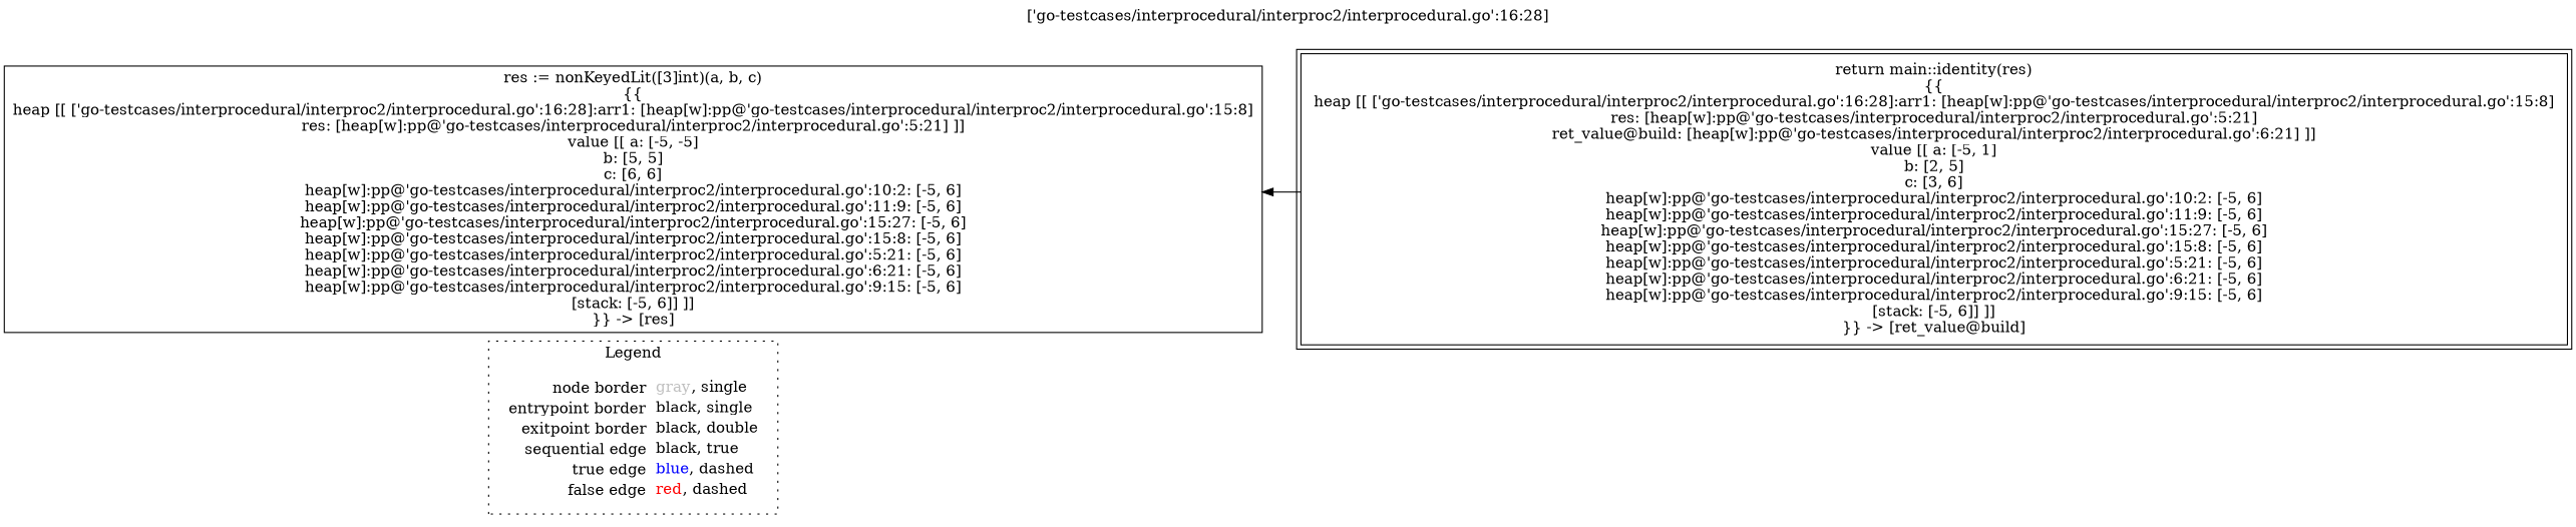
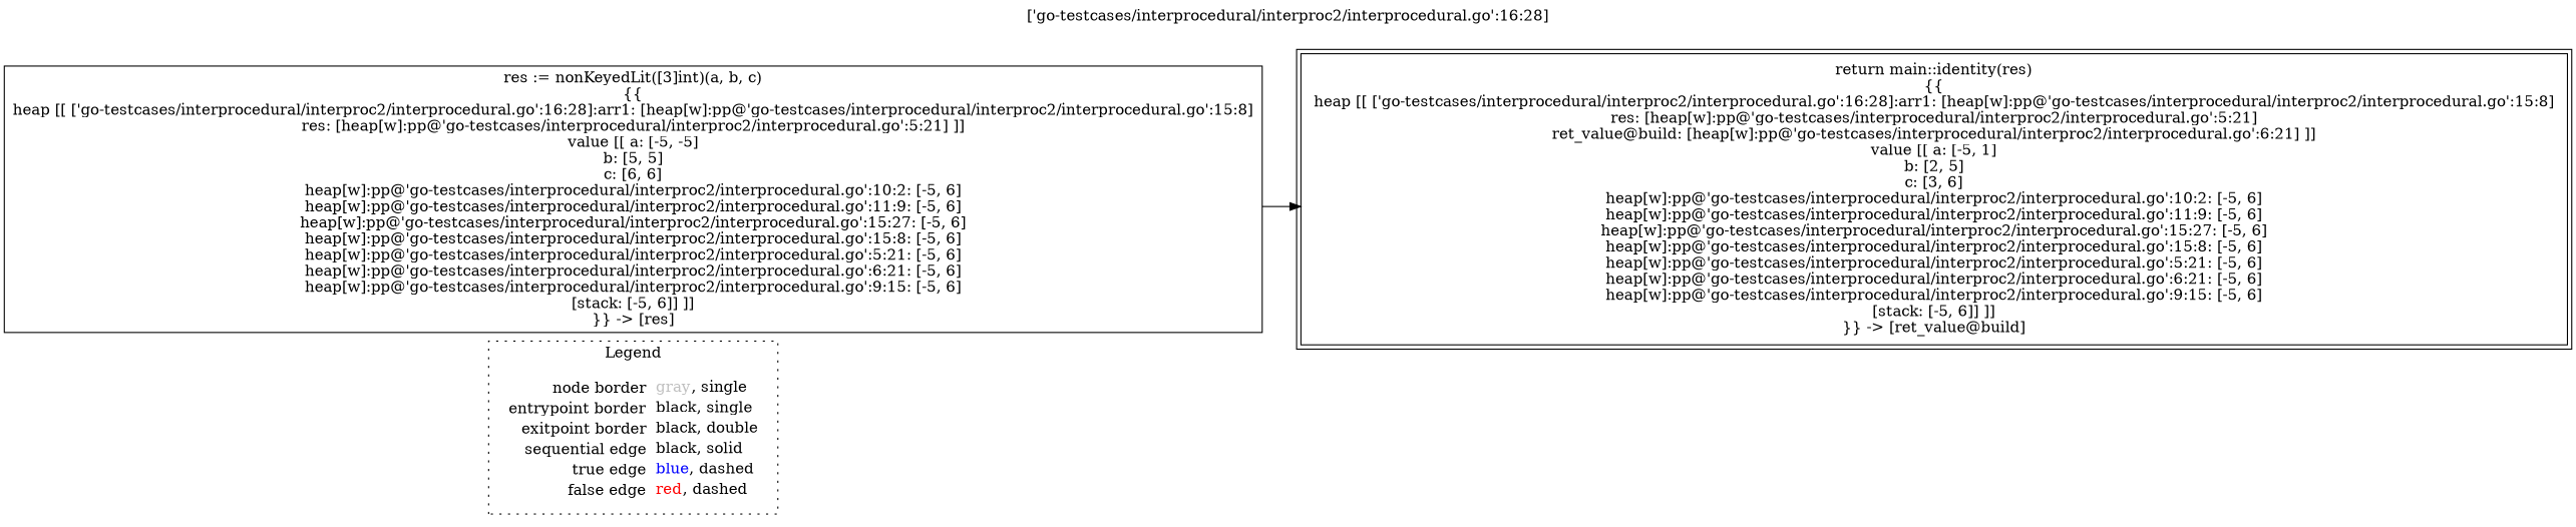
  digraph {
    label="['go-testcases/interprocedural/interproc2/interprocedural.go':16:28]"
    labelloc=t
    rankdir=LR
    node [shape=rect color=black]
-   n1 [label=<<table border="0" cellpadding="2" cellspacing="0" cellborder="0"><tr><td align="right">node border&nbsp;</td><td align="left"><font color="gray">gray</font>, single</td></tr><tr><td align="right">entrypoint border&nbsp;</td><td align="left"><font color="black">black</font>, single</td></tr><tr><td align="right">exitpoint border&nbsp;</td><td align="left"><font color="black">black</font>, double</td></tr><tr><td align="right">sequential edge&nbsp;</td><td align="left"><font color="black">black</font>, true</td></tr><tr><td align="right">true edge&nbsp;</td><td align="left"><font color="blue">blue</font>, dashed</td></tr><tr><td align="right">false edge&nbsp;</td><td align="left"><font color="red">red</font>, dashed</td></tr></table>> shape=plaintext color=""]
+   n1 [label=<<table border="0" cellpadding="2" cellspacing="0" cellborder="0"><tr><td align="right">node border&nbsp;</td><td align="left"><font color="gray">gray</font>, single</td></tr><tr><td align="right">entrypoint border&nbsp;</td><td align="left"><font color="black">black</font>, single</td></tr><tr><td align="right">exitpoint border&nbsp;</td><td align="left"><font color="black">black</font>, double</td></tr><tr><td align="right">sequential edge&nbsp;</td><td align="left"><font color="black">black</font>, solid</td></tr><tr><td align="right">true edge&nbsp;</td><td align="left"><font color="blue">blue</font>, dashed</td></tr><tr><td align="right">false edge&nbsp;</td><td align="left"><font color="red">red</font>, dashed</td></tr></table>> shape=plaintext color=""]
    n2 [label=<res := nonKeyedLit([3]int)(a, b, c)<BR/>{{<BR/>heap [[ ['go-testcases/interprocedural/interproc2/interprocedural.go':16:28]:arr1: [heap[w]:pp@'go-testcases/interprocedural/interproc2/interprocedural.go':15:8]<BR/>res: [heap[w]:pp@'go-testcases/interprocedural/interproc2/interprocedural.go':5:21] ]]<BR/>value [[ a: [-5, -5]<BR/>b: [5, 5]<BR/>c: [6, 6]<BR/>heap[w]:pp@'go-testcases/interprocedural/interproc2/interprocedural.go':10:2: [-5, 6]<BR/>heap[w]:pp@'go-testcases/interprocedural/interproc2/interprocedural.go':11:9: [-5, 6]<BR/>heap[w]:pp@'go-testcases/interprocedural/interproc2/interprocedural.go':15:27: [-5, 6]<BR/>heap[w]:pp@'go-testcases/interprocedural/interproc2/interprocedural.go':15:8: [-5, 6]<BR/>heap[w]:pp@'go-testcases/interprocedural/interproc2/interprocedural.go':5:21: [-5, 6]<BR/>heap[w]:pp@'go-testcases/interprocedural/interproc2/interprocedural.go':6:21: [-5, 6]<BR/>heap[w]:pp@'go-testcases/interprocedural/interproc2/interprocedural.go':9:15: [-5, 6]<BR/>[stack: [-5, 6]] ]]<BR/>}} -&gt; [res]>]
    n3 [label=<return main::identity(res)<BR/>{{<BR/>heap [[ ['go-testcases/interprocedural/interproc2/interprocedural.go':16:28]:arr1: [heap[w]:pp@'go-testcases/interprocedural/interproc2/interprocedural.go':15:8]<BR/>res: [heap[w]:pp@'go-testcases/interprocedural/interproc2/interprocedural.go':5:21]<BR/>ret_value@build: [heap[w]:pp@'go-testcases/interprocedural/interproc2/interprocedural.go':6:21] ]]<BR/>value [[ a: [-5, 1]<BR/>b: [2, 5]<BR/>c: [3, 6]<BR/>heap[w]:pp@'go-testcases/interprocedural/interproc2/interprocedural.go':10:2: [-5, 6]<BR/>heap[w]:pp@'go-testcases/interprocedural/interproc2/interprocedural.go':11:9: [-5, 6]<BR/>heap[w]:pp@'go-testcases/interprocedural/interproc2/interprocedural.go':15:27: [-5, 6]<BR/>heap[w]:pp@'go-testcases/interprocedural/interproc2/interprocedural.go':15:8: [-5, 6]<BR/>heap[w]:pp@'go-testcases/interprocedural/interproc2/interprocedural.go':5:21: [-5, 6]<BR/>heap[w]:pp@'go-testcases/interprocedural/interproc2/interprocedural.go':6:21: [-5, 6]<BR/>heap[w]:pp@'go-testcases/interprocedural/interproc2/interprocedural.go':9:15: [-5, 6]<BR/>[stack: [-5, 6]] ]]<BR/>}} -&gt; [ret_value@build]> peripheries=2]
    subgraph cluster_1 {
      label=Legend
      style=dotted
      n1
    }
-   n3 -> n2 [color=black]
+   n2 -> n3 [color=black]
  }
